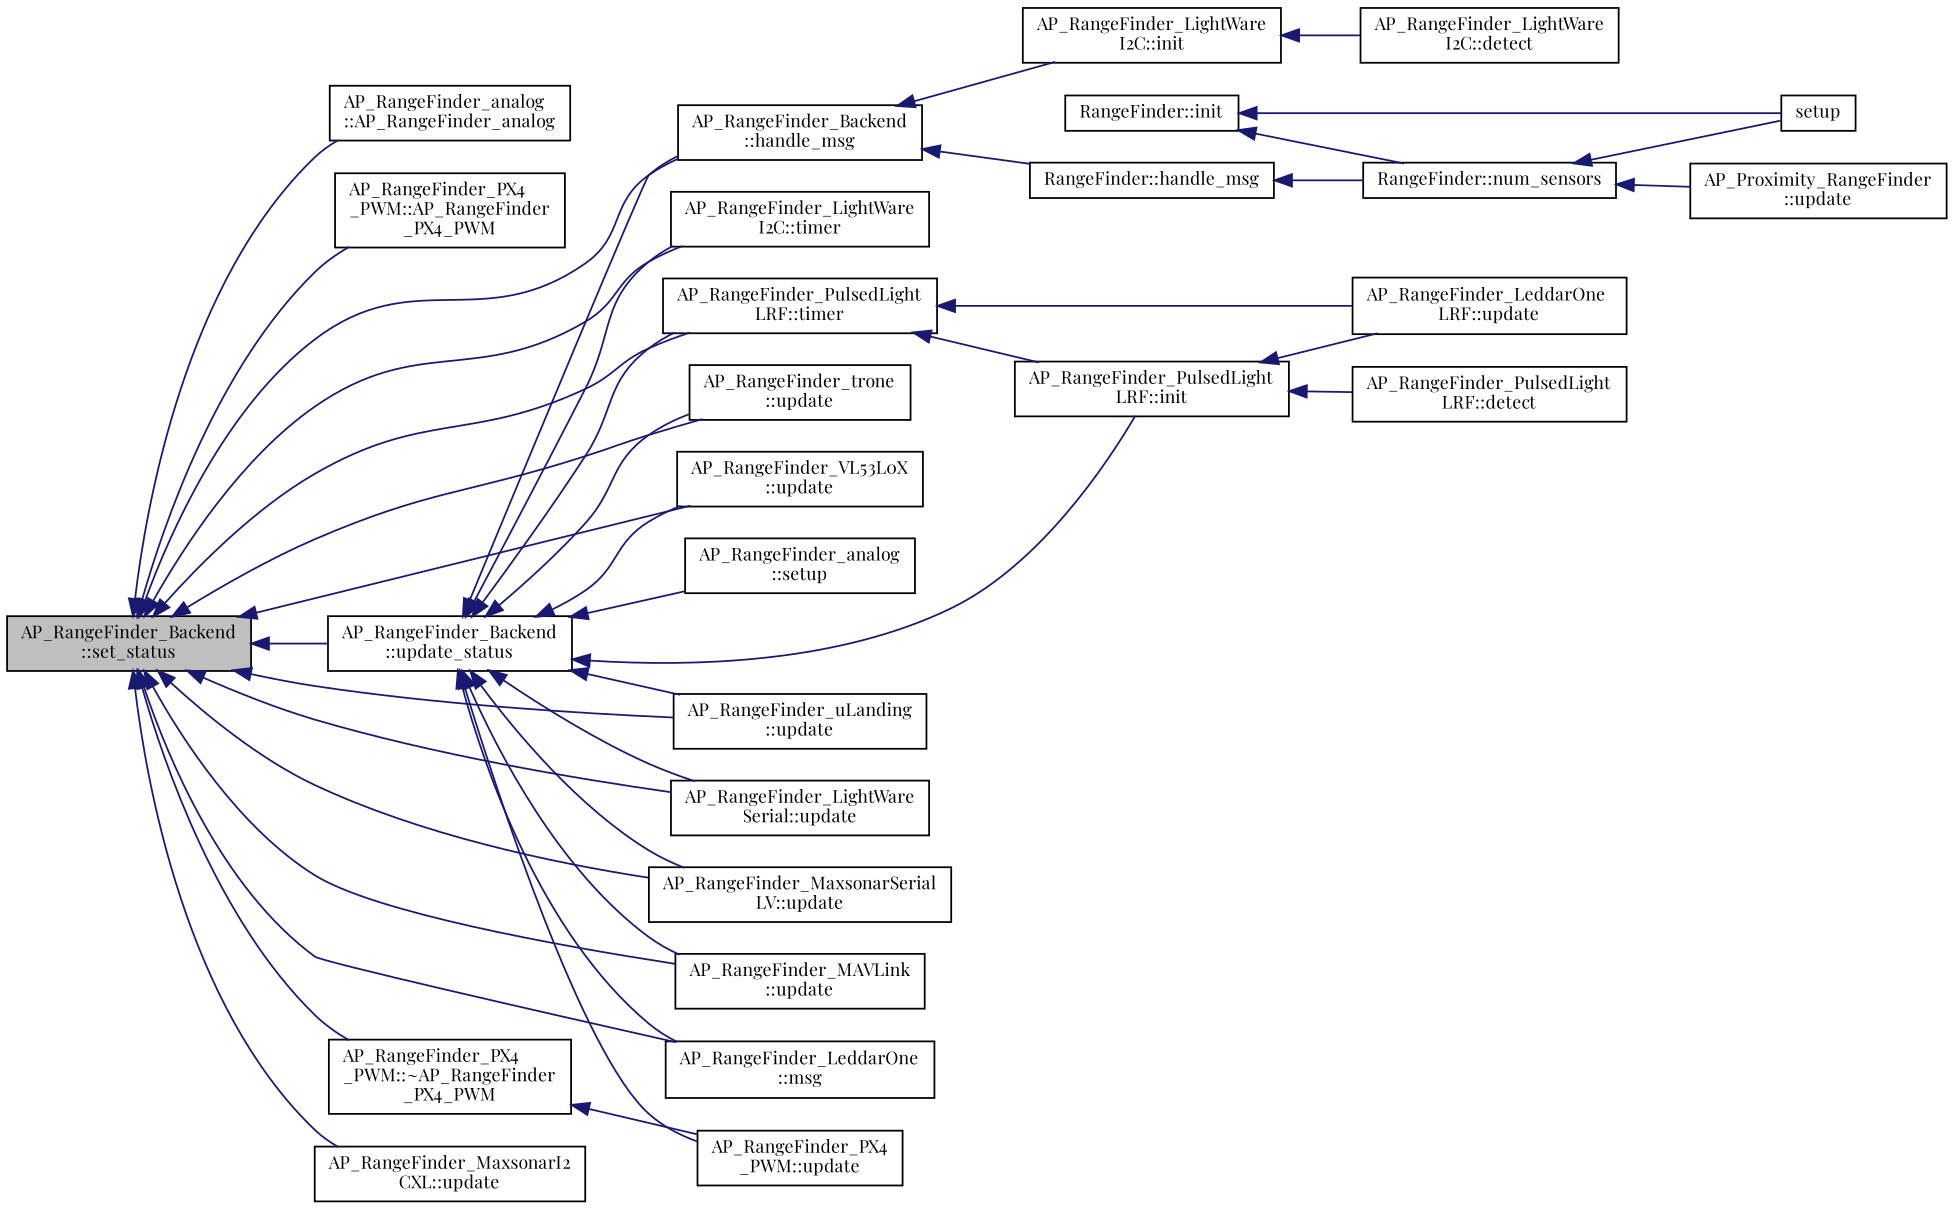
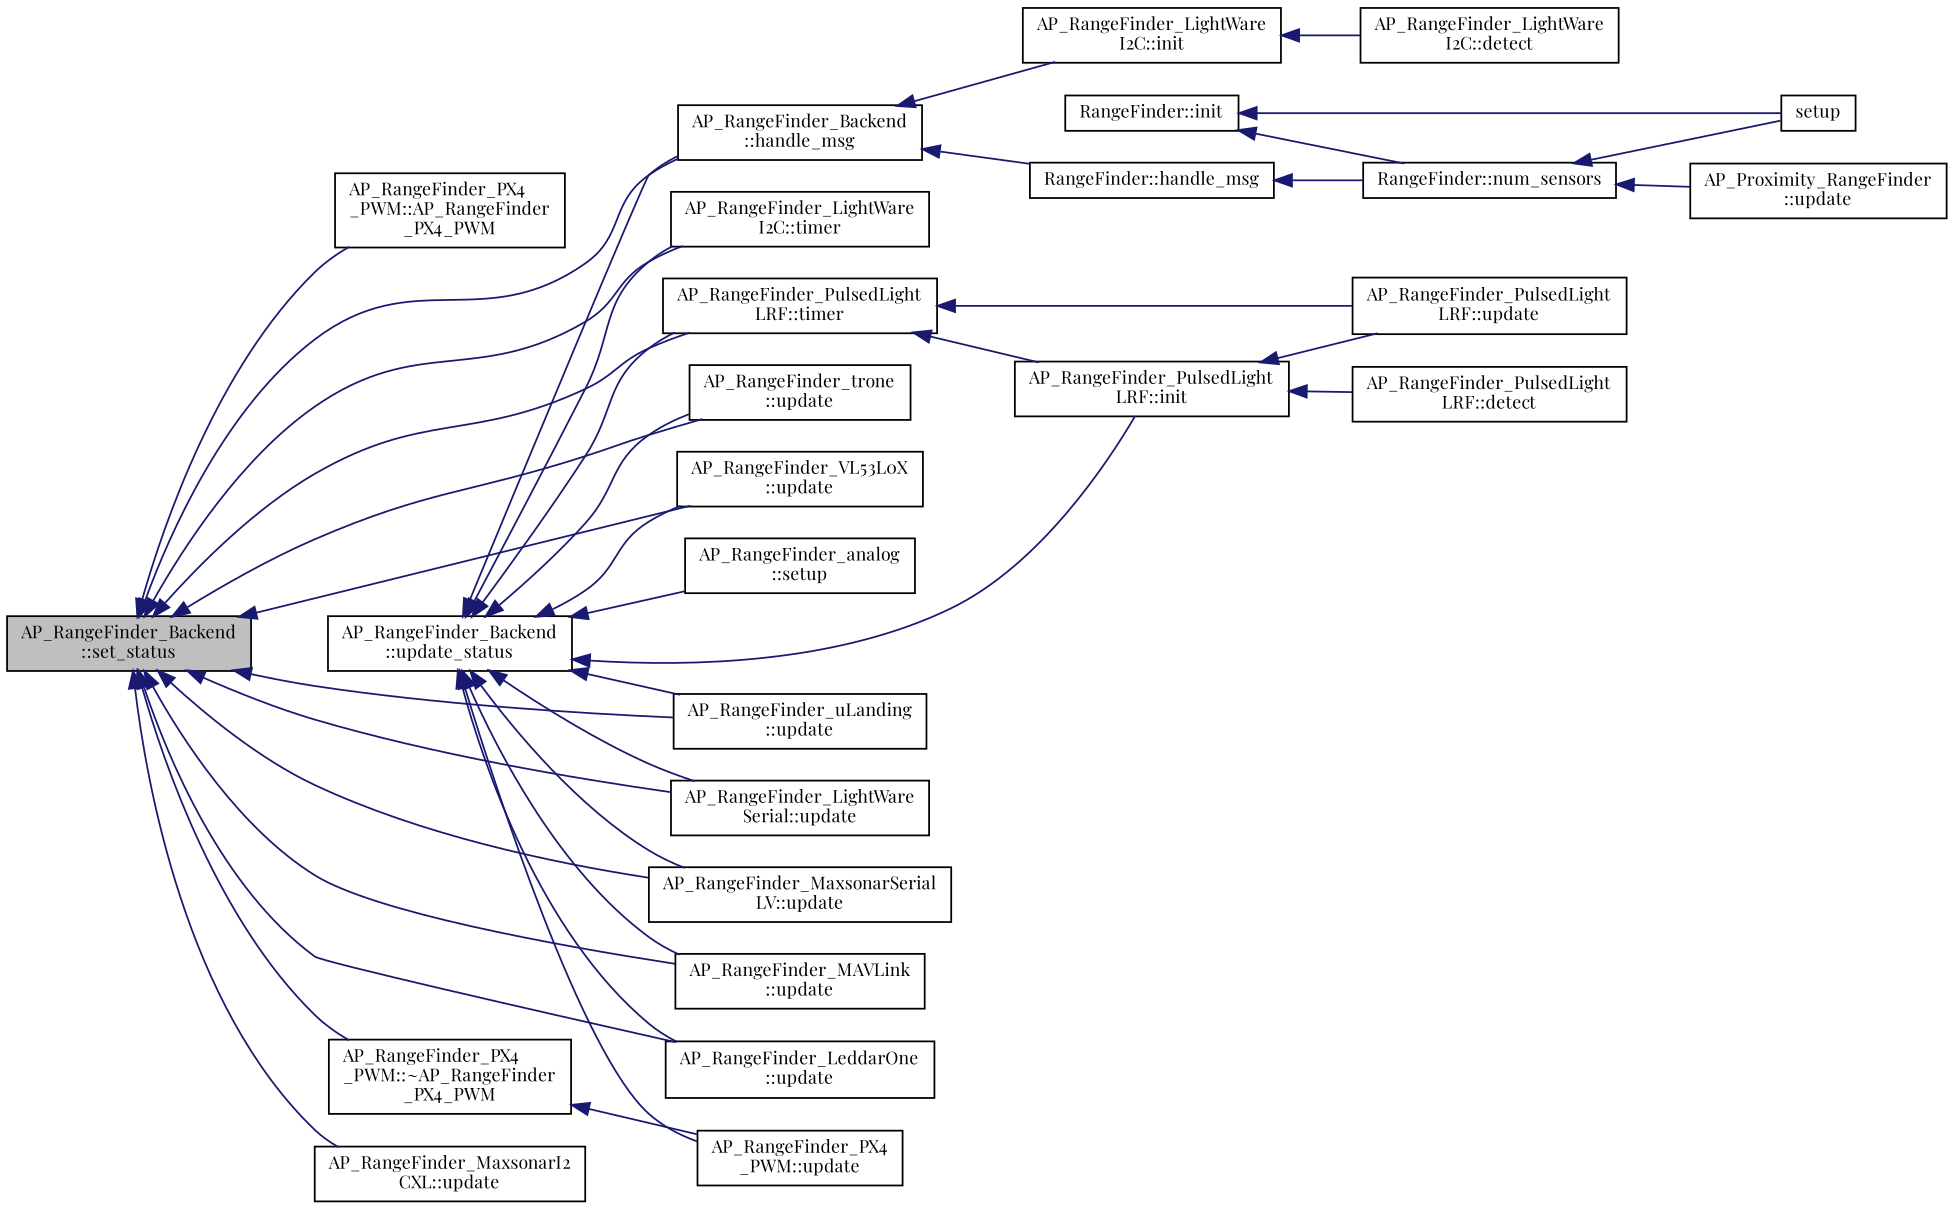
  digraph {
    fontname="Playfair Display"
    rankdir=LR
    node [color=black fillcolor=white fontname="Playfair Display" fontsize=10 shape=record style=filled]
    edge [color=midnightblue dir=back fontname="Playfair Display" fontsize=10 labelfontname=Helvetica labelfontsize=10 style=solid]
    n1 [fillcolor=grey75 fontcolor=black height=0.2 label="AP_RangeFinder_Backend\l::set_status" width=0.4]
-   n2 [height=0.2 label="AP_RangeFinder_analog\l::AP_RangeFinder_analog" width=0.4]
    n3 [height=0.2 label="AP_RangeFinder_PX4\l_PWM::AP_RangeFinder\l_PX4_PWM" width=0.4]
    n4 [height=0.2 label="AP_RangeFinder_Backend\l::handle_msg" width=0.4]
    n5 [height=0.2 label="AP_RangeFinder_LightWare\lI2C::timer" width=0.4]
    n6 [height=0.2 label="AP_RangeFinder_PulsedLight\lLRF::timer" width=0.4]
    n7 [height=0.2 label="AP_RangeFinder_trone\l::update" width=0.4]
    n8 [height=0.2 label="AP_RangeFinder_VL53L0X\l::update" width=0.4]
    n9 [height=0.2 label="AP_RangeFinder_uLanding\l::update" width=0.4]
    n10 [height=0.2 label="AP_RangeFinder_LightWare\lSerial::update" width=0.4]
    n11 [height=0.2 label="AP_RangeFinder_MaxsonarSerial\lLV::update" width=0.4]
    n12 [height=0.2 label="AP_RangeFinder_MAVLink\l::update" width=0.4]
    n13 [height=0.2 label="AP_RangeFinder_MaxsonarI2\lCXL::update" width=0.4]
-   n14 [height=0.2 label="AP_RangeFinder_LeddarOne\l::msg" width=0.4]
+   n14 [height=0.2 label="AP_RangeFinder_LeddarOne\l::update" width=0.4]
    n15 [height=0.2 label="AP_RangeFinder_Backend\l::update_status" width=0.4]
    n16 [height=0.2 label="AP_RangeFinder_PX4\l_PWM::~AP_RangeFinder\l_PX4_PWM" width=0.4]
    n17 [height=0.2 label="RangeFinder::handle_msg" width=0.4]
    n18 [height=0.2 label="AP_RangeFinder_LightWare\lI2C::init" width=0.4]
    n19 [height=0.2 label="AP_RangeFinder_PulsedLight\lLRF::init" width=0.4]
-   n20 [height=0.2 label="AP_RangeFinder_LeddarOne\lLRF::update" width=0.4]
+   n20 [height=0.2 label="AP_RangeFinder_PulsedLight\lLRF::update" width=0.4]
    n21 [height=0.2 label="AP_RangeFinder_PX4\l_PWM::update" width=0.4]
    n22 [height=0.2 label="AP_RangeFinder_analog\l::setup" width=0.4]
    n23 [height=0.2 label="RangeFinder::num_sensors" width=0.4]
    n24 [height=0.2 label="AP_Proximity_RangeFinder\l::update" width=0.4]
    n25 [height=0.2 label=setup width=0.4]
    n26 [height=0.2 label="AP_RangeFinder_LightWare\lI2C::detect" width=0.4]
    n27 [height=0.2 label="RangeFinder::init" width=0.4]
    n28 [height=0.2 label="AP_RangeFinder_PulsedLight\lLRF::detect" width=0.4]
-   n1 -> n2
    n1 -> n3
    n1 -> n4
    n1 -> n5
    n1 -> n6
    n1 -> n7
    n1 -> n8
    n1 -> n9
    n1 -> n10
    n1 -> n11
    n1 -> n12
    n1 -> n13
    n1 -> n14
-   n1 -> n15
    n1 -> n16
    n4 -> n17
    n4 -> n18
    n6 -> n19
    n6 -> n20
    n15 -> n4
    n15 -> n5
    n15 -> n6
    n15 -> n7
    n15 -> n8
    n15 -> n9
    n15 -> n10
    n15 -> n11
    n15 -> n12
    n15 -> n14
    n15 -> n19
    n15 -> n21
    n15 -> n22
    n16 -> n21
    n17 -> n23
    n18 -> n26
    n19 -> n20
    n19 -> n28
    n23 -> n24
    n23 -> n25
    n27 -> n23
    n27 -> n25
  }
